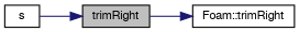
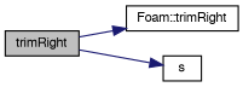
  digraph {
    rankdir=LR
    node [color=black fontname=FreeSans fontsize=10 shape=record]
    edge [color=midnightblue fontname=FreeSans fontsize=10 labelfontname=FreeSans labelfontsize=10 style=solid]
    n1 [fillcolor=grey75 fontcolor=black height=0.2 label=trimRight style=filled width=0.4]
    n2 [height=0.2 label="Foam::trimRight" width=0.4]
    n3 [height=0.2 label=s width=0.4]
    n1 -> n2
-   n3 -> n1
+   n1 -> n3
  }
